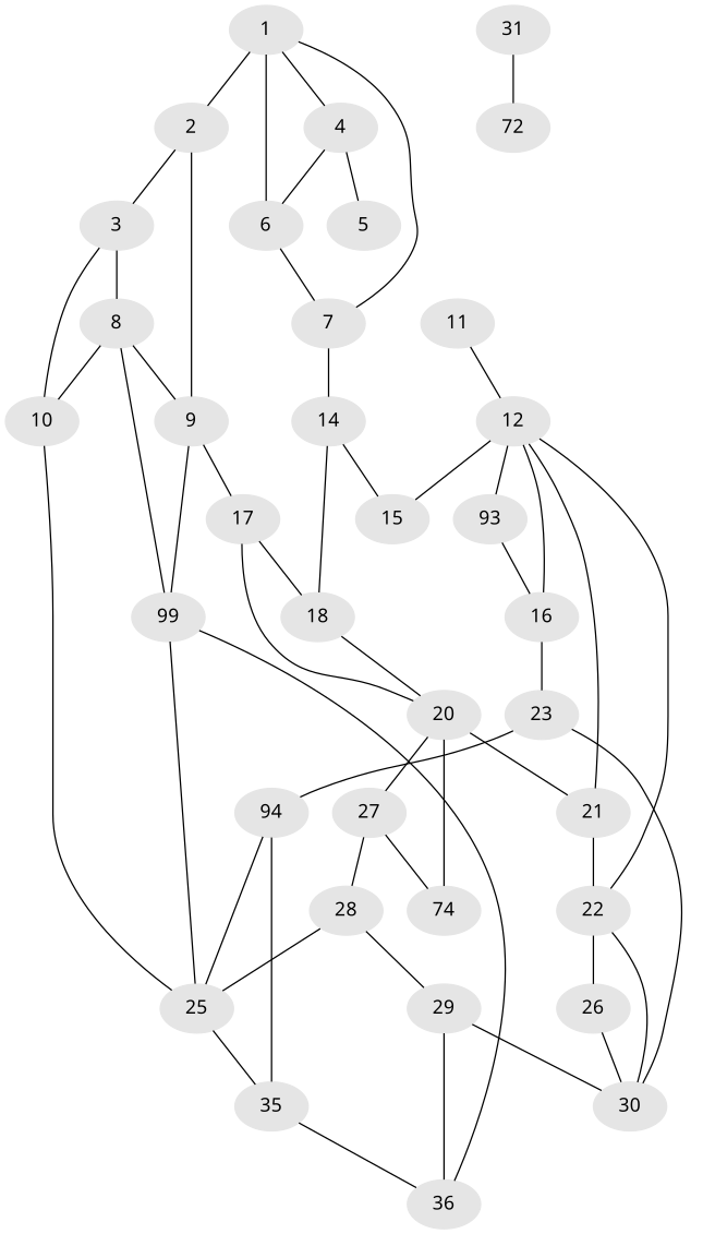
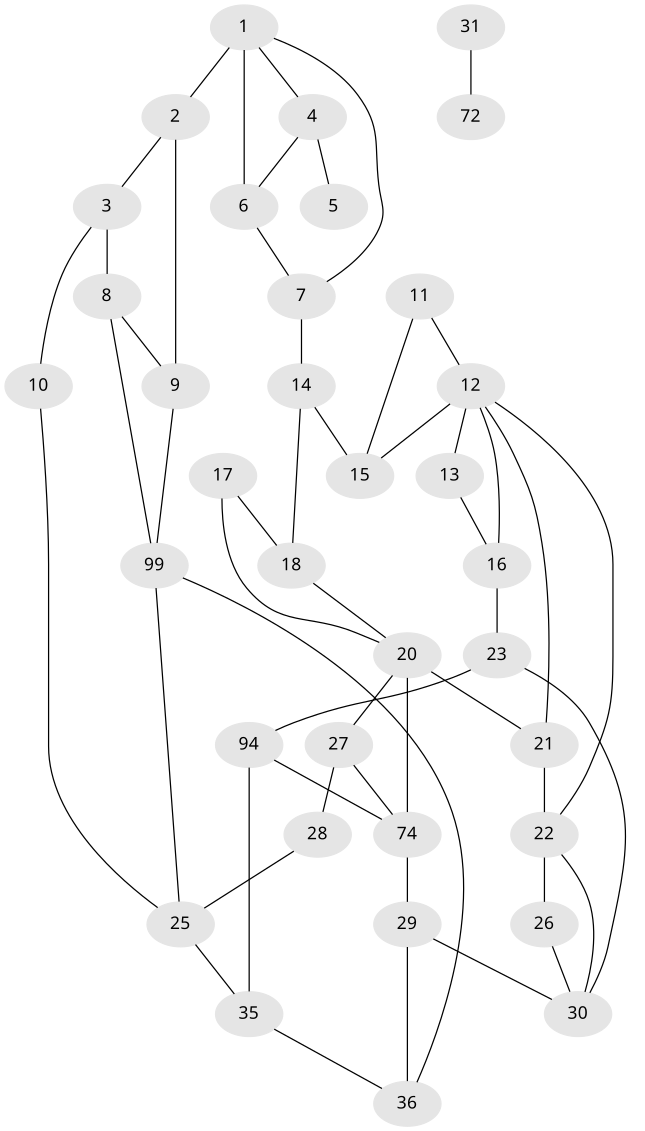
  graph {
    fontname="Noto Sans"
    node [color=gray90 fontname="Noto Sans" style=filled]
    edge [fontname="Noto Sans" weight=1.0]
    1
    2
    4
    6
    7
    3
    9
    5
    8
    10
    14
    n12 [label=99]
    17
    25
    11
    12
    15
    18
    36
    20
    n21 [label=72]
    31
-   13 [label=93]
+   13
    16
    35
    21
    22
    23
    26
    30
    n31 [label=94]
    27
    n33 [label=74]
    28
    29
    1 -- 2
    1 -- 4
    1 -- 6 [weight=2.0]
    1 -- 7
    2 -- 3
    2 -- 9
    4 -- 6
    4 -- 5
    6 -- 7
    7 -- 14
    3 -- 8
    3 -- 10
    9 -- n12
-   9 -- 17
    8 -- 9
-   8 -- 10
    8 -- n12
    10 -- 25
    14 -- 15
    14 -- 18
    n12 -- 25
    n12 -- 36
    17 -- 18
    17 -- 20
    25 -- 35
    11 -- 12
+   11 -- 15
    12 -- 15
    12 -- 13
    12 -- 16
    12 -- 21
    12 -- 22
    18 -- 20
    20 -- 21 [weight=2.0]
    20 -- 27
    20 -- n33
    31 -- n21 [weight=2.0]
    13 -- 16
    16 -- 23
    35 -- 36
    21 -- 22 [weight=2.0]
    22 -- 26 [weight=2.0]
    22 -- 30
    23 -- 30
    23 -- n31 [weight=2.0]
    26 -- 30
-   n31 -- 25
+   n31 -- n33
    n31 -- 35
    27 -- n33
    27 -- 28 [weight=4.0]
    28 -- 25
-   28 -- 29
+   n33 -- 29
    29 -- 36
    29 -- 30
  }
